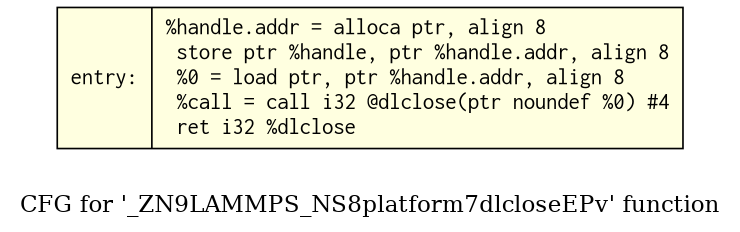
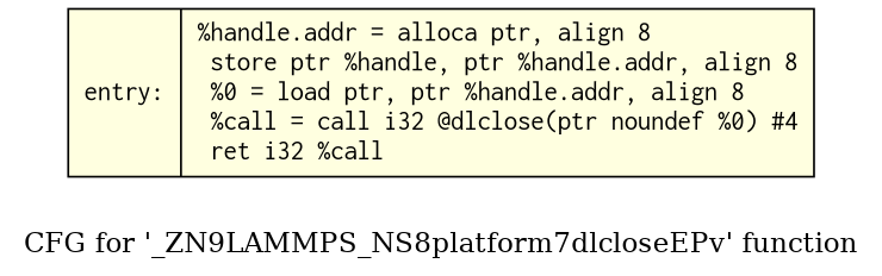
  digraph {
    label="CFG for '_ZN9LAMMPS_NS8platform7dlcloseEPv' function"
    rankdir=LR
-   n1 [color=black fillcolor=lightyellow fontname=Courier label="{entry:\l|  %handle.addr = alloca ptr, align 8\l  store ptr %handle, ptr %handle.addr, align 8\l  %0 = load ptr, ptr %handle.addr, align 8\l  %call = call i32 @dlclose(ptr noundef %0) #4\l  ret i32 %dlclose\l}" shape=record style=filled]
+   n1 [color=black fillcolor=lightyellow fontname=Courier label="{entry:\l|  %handle.addr = alloca ptr, align 8\l  store ptr %handle, ptr %handle.addr, align 8\l  %0 = load ptr, ptr %handle.addr, align 8\l  %call = call i32 @dlclose(ptr noundef %0) #4\l  ret i32 %call\l}" shape=record style=filled]
  }
